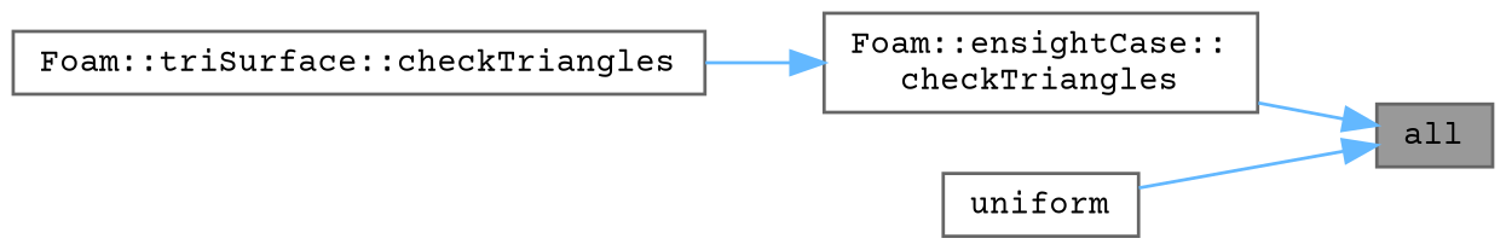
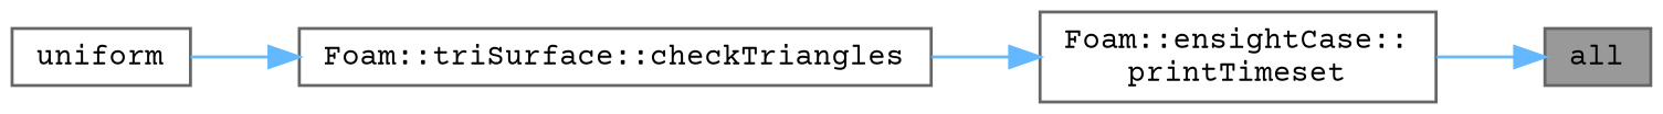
  digraph {
    fontname="Courier Prime"
    rankdir=RL
    node [color=grey40 fillcolor=white fontname="Courier Prime" fontsize=10 shape=box style=filled]
    edge [color=steelblue1 dir=back fontname="Courier Prime" fontsize=10 labelfontname=Helvetica labelfontsize=10 style=solid]
    n1 [color=gray40 fillcolor=grey60 fontcolor=black height=0.2 label=all width=0.4]
-   n2 [height=0.2 label="Foam::ensightCase::\lcheckTriangles" width=0.4]
+   n2 [height=0.2 label="Foam::ensightCase::\lprintTimeset" width=0.4]
    n3 [height=0.2 label=uniform width=0.4]
    n4 [height=0.2 label="Foam::triSurface::checkTriangles" width=0.4]
    n1 -> n2
-   n1 -> n3
+   n4 -> n3
    n2 -> n4
  }
